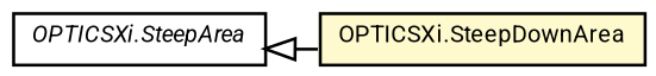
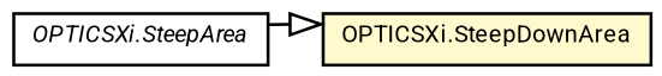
  digraph {
    nodesep=0.15
    rankdir=LR
    ranksep=0.25
    fontname="Roboto Condensed"
    node [fontcolor=black fontname="Roboto Condensed" fontsize=8 margin=0 shape=plaintext]
    n1 [height=0 label=<<table title="de.lmu.ifi.dbs.elki.algorithm.clustering.optics.OPTICSXi.SteepArea" border="0" cellborder="1" cellspacing="0" cellpadding="2" href="OPTICSXi.SteepArea.html" target="_parent"> 		<tr><td><table border="0" cellspacing="0" cellpadding="1"> 		<tr><td align="center" balign="center"> <font face="Roboto"><i>OPTICSXi.SteepArea</i></font> </td></tr> 		</table></td></tr> 		</table>> width=0]
    n2 [height=0 label=<<table title="de.lmu.ifi.dbs.elki.algorithm.clustering.optics.OPTICSXi.SteepDownArea" border="0" cellborder="1" cellspacing="0" cellpadding="2" bgcolor="lemonChiffon" href="OPTICSXi.SteepDownArea.html" target="_parent"> 		<tr><td><table border="0" cellspacing="0" cellpadding="1"> 		<tr><td align="center" balign="center"> <font face="Roboto">OPTICSXi.SteepDownArea</font> </td></tr> 		</table></td></tr> 		</table>> width=0]
-   n1 -> n2 [arrowtail=empty color=black dir=back fontname="Roboto Condensed" fontsize=7 labelfontname=Roboto labelfontsize=7 weight=10]
+   n2 -> n1 [arrowtail=empty color=black dir=back fontname="Roboto Condensed" fontsize=7 labelfontname=Roboto labelfontsize=7 weight=10]
  }
